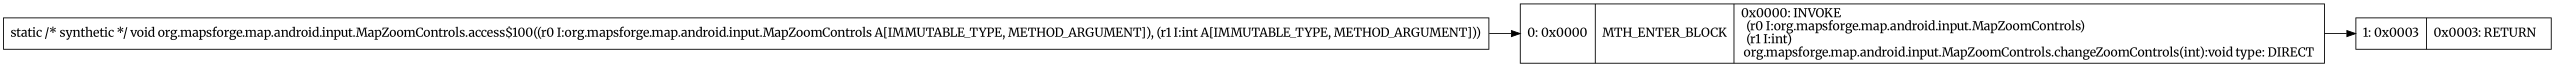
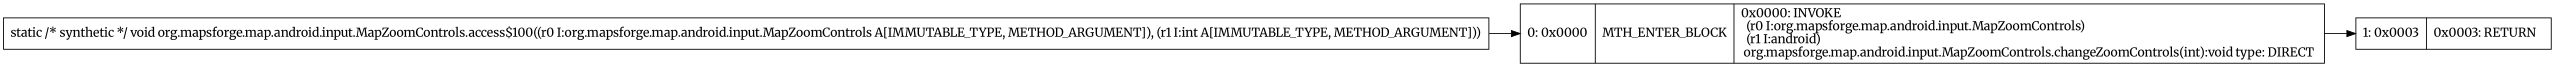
  digraph {
    rankdir=LR
    fontname=Merriweather
    node [shape=record fontname=Merriweather]
    edge [fontname=Merriweather]
-   n1 [label="{0\:\ 0x0000|MTH_ENTER_BLOCK\l|0x0000: INVOKE  \l  (r0 I:org.mapsforge.map.android.input.MapZoomControls)\l  (r1 I:int)\l org.mapsforge.map.android.input.MapZoomControls.changeZoomControls(int):void type: DIRECT \l}"]
+   n1 [label="{0\:\ 0x0000|MTH_ENTER_BLOCK\l|0x0000: INVOKE  \l  (r0 I:org.mapsforge.map.android.input.MapZoomControls)\l  (r1 I:android)\l org.mapsforge.map.android.input.MapZoomControls.changeZoomControls(int):void type: DIRECT \l}"]
    n2 [label="{1\:\ 0x0003|0x0003: RETURN   \l}"]
    n3 [label="{static \/* synthetic *\/ void org.mapsforge.map.android.input.MapZoomControls.access$100((r0 I:org.mapsforge.map.android.input.MapZoomControls A[IMMUTABLE_TYPE, METHOD_ARGUMENT]), (r1 I:int A[IMMUTABLE_TYPE, METHOD_ARGUMENT])) }"]
    n1 -> n2
    n3 -> n1
  }
